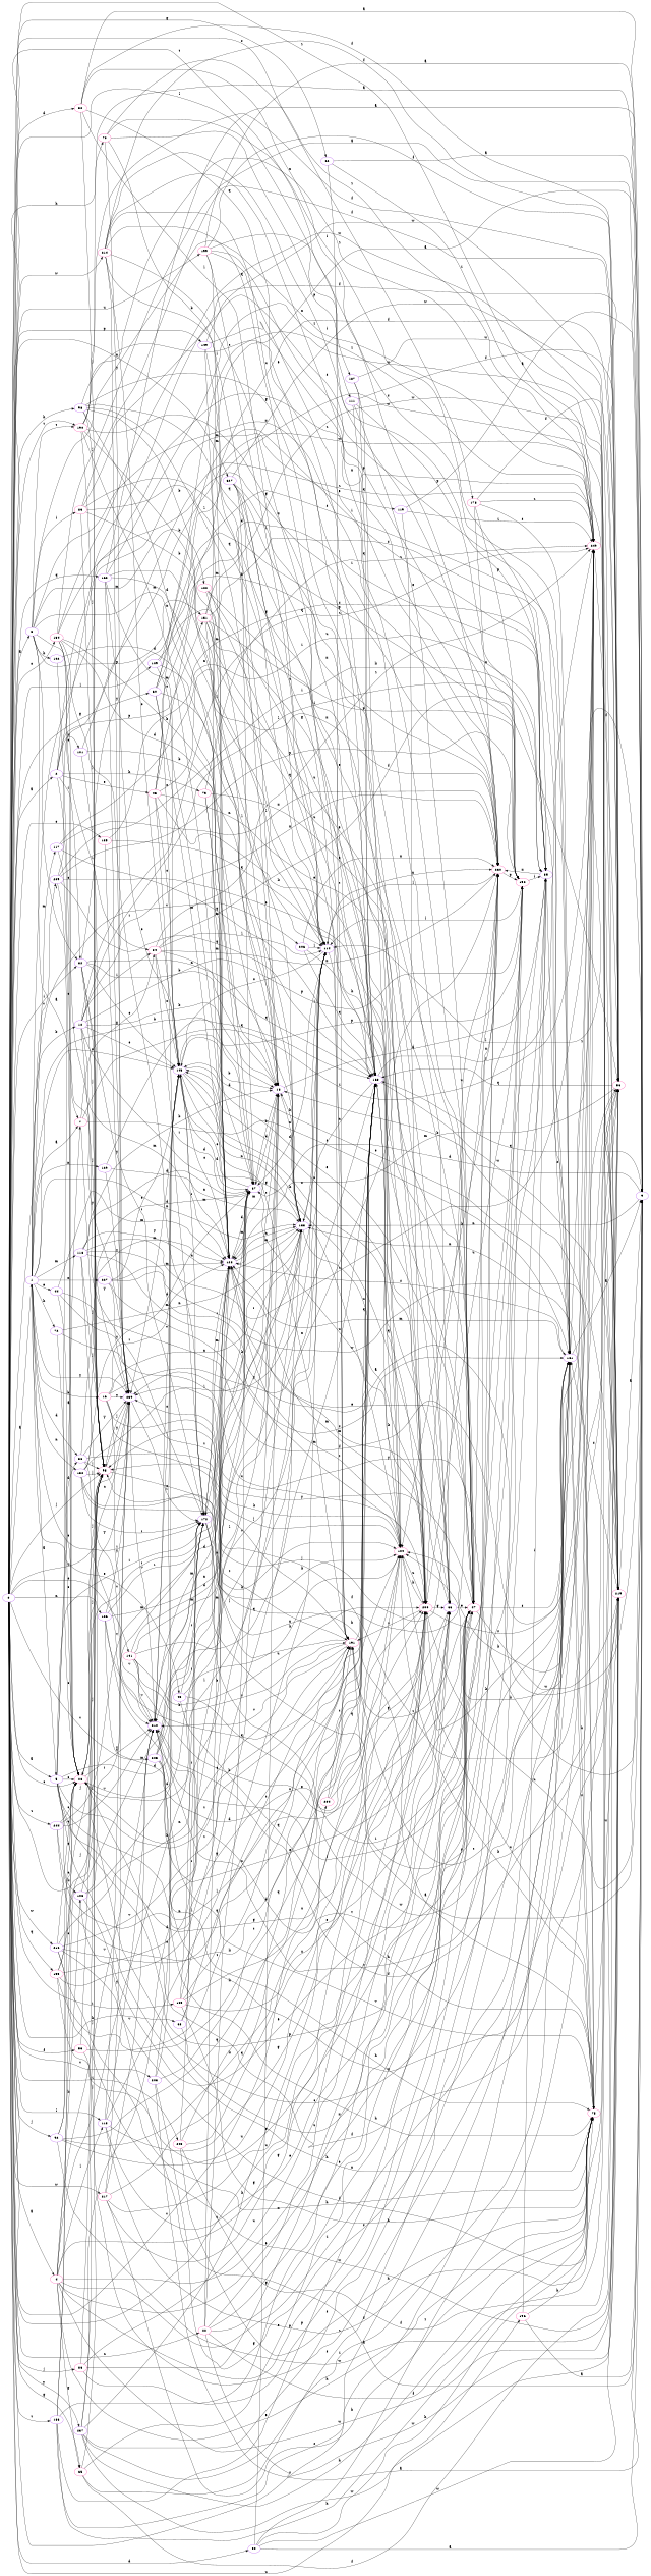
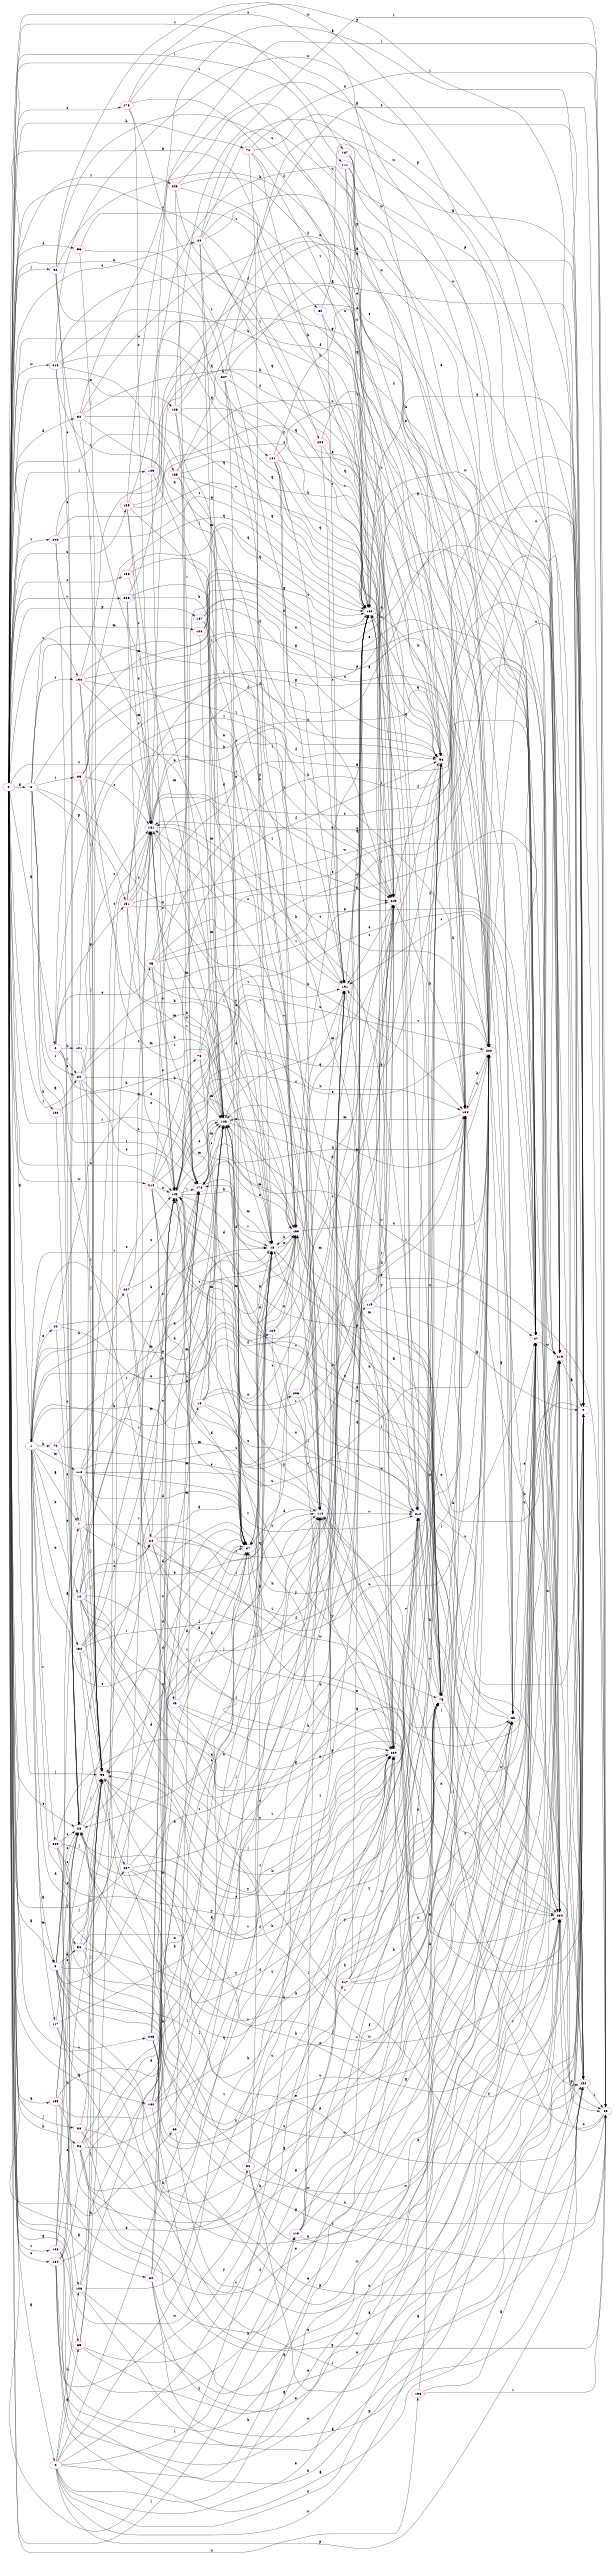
  strict digraph {
    rankdir=LR
    node [color=purple]
    0
    1
    2
    3
    4 [color=deeppink]
    5
    22 [color=deeppink]
    28 [color=deeppink]
    30
    32 [color=deeppink]
    53 [color=deeppink]
    60
    62
    65 [color=deeppink]
    68
    70 [color=deeppink]
    82
    86 [color=deeppink]
    92
    95 [color=deeppink]
    98
    109
    111
    113
    126
    n26 [label=627]
    134 [color=deeppink]
    135 [color=deeppink]
    141 [color=deeppink]
    143
-   149
+   149 [label=147]
    155 [color=deeppink]
    162
    165 [color=deeppink]
    172
    178 [color=deeppink]
    181
    186
    187
    190 [color=deeppink]
    196 [color=deeppink]
    199 [color=deeppink]
    200 [color=deeppink]
    203
    204 [color=deeppink]
    205
    214 [color=deeppink]
    216
    217 [color=deeppink]
    237
    239
    243 [color=deeppink]
    244
    249 [color=deeppink]
    7 [color=deeppink]
    12
    16 [color=deeppink]
    18
    36
    43
    44
    72
    117
    118
    119
    129
    132
    133
    206
    209
    227
    45 [color=deeppink]
    56 [color=deeppink]
    73 [color=deeppink]
    101
    151 [color=deeppink]
    83 [color=deeppink]
    84 [color=deeppink]
    102
    122 [color=deeppink]
    230 [color=deeppink]
    47 [color=deeppink]
    66
    75 [color=deeppink]
    103
    152 [color=deeppink]
    210
    219 [color=deeppink]
    37
    191 [color=deeppink]
    123
    114
    9
    163
    85
    104 [color=deeppink]
    0 -> 1 [label=a]
    0 -> 2 [label=a]
    0 -> 3 [label=a]
    0 -> 4 [label=a]
    0 -> 5 [label=a]
    0 -> 22 [label=c]
    0 -> 28 [label=c]
    0 -> 30 [label=d]
    0 -> 32 [label=d]
    0 -> 53 [label=f]
    0 -> 60 [label=g]
    0 -> 62 [label=g]
    0 -> 65 [label=g]
    0 -> 68 [label=h]
    0 -> 70 [label=h]
    0 -> 82 [label=i]
    0 -> 86 [label=j]
    0 -> 92 [label=j]
    0 -> 95 [label=j]
    0 -> 98 [label=k]
    0 -> 109 [label=l]
    0 -> 111 [label=l]
    0 -> 113 [label=l]
    0 -> 126 [label=n]
    0 -> n26 [label=n]
    0 -> 134 [label=o]
    0 -> 135 [label=o]
    0 -> 141 [label=o]
    0 -> 143 [label=o]
    0 -> 149 [label=p]
    0 -> 155 [label=q]
    0 -> 162 [label=q]
    0 -> 165 [label=r]
    0 -> 172 [label=r]
    0 -> 178 [label=s]
    0 -> 181 [label=s]
    0 -> 186 [label=t]
    0 -> 187 [label=t]
    0 -> 190 [label=t]
    0 -> 196 [label=u]
    0 -> 199 [label=u]
    0 -> 200 [label=u]
    0 -> 203 [label=v]
    0 -> 204 [label=v]
    0 -> 205 [label=v]
    0 -> 214 [label=w]
    0 -> 216 [label=w]
    0 -> 217 [label=w]
    0 -> 237 [label=y]
    0 -> 239 [label=y]
    0 -> 243 [label=z]
    0 -> 244 [label=z]
    0 -> 249 [label=z]
    1 -> 5 [label=a]
    1 -> 172 [label=r]
    1 -> 239 [label=y]
    1 -> 7 [label=a]
    1 -> 12 [label=b]
    1 -> 16 [label=b]
    1 -> 18 [label=b]
    1 -> 36 [label=d]
    1 -> 43 [label=e]
    1 -> 44 [label=e]
    1 -> 72 [label=h]
    1 -> 117 [label=m]
    1 -> 118 [label=m]
    1 -> 119 [label=m]
    1 -> 129 [label=n]
    1 -> 132 [label=n]
    1 -> 133 [label=n]
    1 -> 206 [label=v]
    1 -> 209 [label=v]
    1 -> 227 [label=x]
    2 -> 82 [label=i]
    2 -> 172 [label=r]
    2 -> 249 [label=z]
    2 -> 45 [label=e]
    2 -> 56 [label=f]
    2 -> 73 [label=h]
    2 -> 101 [label=k]
    2 -> 151 [label=p]
    3 -> 82 [label=i]
    3 -> 190 [label=t]
    3 -> 249 [label=z]
    3 -> 7 [label=a]
    3 -> 133 [label=n]
    3 -> 151 [label=p]
    3 -> 83 [label=i]
    3 -> 84 [label=i]
    3 -> 102 [label=k]
    3 -> 122 [label=m]
    3 -> 230 [label=x]
    4 -> 65 [label=g]
    4 -> 113 [label=l]
    4 -> 249 [label=z]
    4 -> 18 [label=b]
    4 -> 230 [label=x]
    4 -> 47 [label=e]
    4 -> 66 [label=g]
    4 -> 75 [label=h]
    4 -> 103 [label=k]
    4 -> 152 [label=p]
    4 -> 210 [label=v]
    4 -> 219 [label=w]
    5 -> 28 [label=c]
    5 -> 172 [label=r]
    5 -> 200 [label=u]
    5 -> 7 [label=a]
    5 -> 36 [label=d]
    5 -> 66 [label=g]
    5 -> 75 [label=h]
    5 -> 103 [label=k]
    5 -> 152 [label=p]
    5 -> 37 [label=d]
    5 -> 191 [label=t]
    22 -> 200 [label=u]
    22 -> 56 [label=f]
    22 -> 230 [label=x]
    22 -> 47 [label=e]
    22 -> 219 [label=w]
    22 -> 37 [label=d]
    22 -> 123 [label=m]
    28 -> 95 [label=j]
    28 -> 172 [label=r]
    28 -> 56 [label=f]
    28 -> 210 [label=v]
    28 -> 37 [label=d]
    28 -> 114 [label=l]
    30 -> 249 [label=z]
    30 -> 18 [label=b]
    30 -> 75 [label=h]
    30 -> 219 [label=w]
    30 -> 9 [label=a]
    32 -> 95 [label=j]
    32 -> 56 [label=f]
    32 -> 230 [label=x]
    32 -> 114 [label=l]
    32 -> 9 [label=a]
    32 -> 163 [label=q]
    53 -> 95 [label=j]
    53 -> 249 [label=z]
    53 -> 191 [label=t]
    60 -> 143 [label=o]
    60 -> 230 [label=x]
    60 -> 152 [label=p]
    60 -> 219 [label=w]
    60 -> 123 [label=m]
    60 -> 114 [label=l]
    62 -> 249 [label=z]
    62 -> 191 [label=t]
    62 -> 9 [label=a]
    65 -> 95 [label=j]
    65 -> 181 [label=s]
    65 -> 56 [label=f]
    65 -> 47 [label=e]
    68 -> 172 [label=r]
    68 -> 230 [label=x]
    68 -> 191 [label=t]
    70 -> 239 [label=y]
    70 -> 249 [label=z]
    70 -> 18 [label=b]
    70 -> 152 [label=p]
    70 -> 85 [label=i]
    82 -> 95 [label=j]
    82 -> 143 [label=o]
    82 -> 172 [label=r]
    82 -> 181 [label=s]
    82 -> 239 [label=y]
    82 -> 18 [label=b]
    82 -> 133 [label=n]
    86 -> 95 [label=j]
    86 -> 200 [label=u]
    86 -> 66 [label=g]
    86 -> 152 [label=p]
    92 -> 28 [label=c]
    92 -> 200 [label=u]
    92 -> 219 [label=w]
    92 -> 123 [label=m]
    92 -> 163 [label=q]
    92 -> 104 [label=k]
    95 -> 239 [label=y]
    95 -> 75 [label=h]
    98 -> 95 [label=j]
    98 -> 18 [label=b]
    98 -> 47 [label=e]
    98 -> 66 [label=g]
    98 -> 37 [label=d]
    98 -> 114 [label=l]
    98 -> 163 [label=q]
    109 -> 143 [label=o]
    109 -> 133 [label=n]
    109 -> 66 [label=g]
    109 -> 85 [label=i]
    111 -> 56 [label=f]
    111 -> 47 [label=e]
    111 -> 152 [label=p]
    111 -> 163 [label=q]
    113 -> 239 [label=y]
    113 -> 56 [label=f]
    113 -> 47 [label=e]
    113 -> 66 [label=g]
    113 -> 210 [label=v]
    113 -> 114 [label=l]
    126 -> 172 [label=r]
    126 -> 239 [label=y]
    126 -> 133 [label=n]
    126 -> 47 [label=e]
    126 -> 163 [label=q]
    126 -> 85 [label=i]
    n26 -> 200 [label=u]
    n26 -> 219 [label=w]
    n26 -> 37 [label=d]
    n26 -> 191 [label=t]
    n26 -> 114 [label=l]
    n26 -> 163 [label=q]
    134 -> 28 [label=c]
    134 -> 172 [label=r]
    134 -> 239 [label=y]
    134 -> 18 [label=b]
    134 -> 230 [label=x]
    134 -> 219 [label=w]
    134 -> 37 [label=d]
    134 -> 9 [label=a]
    135 -> 181 [label=s]
    135 -> 239 [label=y]
    135 -> 163 [label=q]
    141 -> 200 [label=u]
    141 -> 133 [label=n]
    141 -> 47 [label=e]
    141 -> 210 [label=v]
    141 -> 191 [label=t]
    141 -> 114 [label=l]
    141 -> 163 [label=q]
    143 -> 172 [label=r]
    143 -> 239 [label=y]
    143 -> 18 [label=b]
    143 -> 133 [label=n]
    143 -> 47 [label=e]
    143 -> 152 [label=p]
    143 -> 210 [label=v]
    143 -> 37 [label=d]
    143 -> 191 [label=t]
    143 -> 123 [label=m]
    143 -> 104 [label=k]
    149 -> 18 [label=b]
    149 -> 230 [label=x]
    149 -> 219 [label=w]
    149 -> 123 [label=m]
    155 -> 28 [label=c]
    155 -> 95 [label=j]
    155 -> 133 [label=n]
    155 -> 47 [label=e]
    155 -> 114 [label=l]
    155 -> 104 [label=k]
    162 -> 143 [label=o]
    162 -> 239 [label=y]
    162 -> 249 [label=z]
    162 -> 133 [label=n]
    162 -> 123 [label=m]
    162 -> 114 [label=l]
    162 -> 9 [label=a]
    165 -> 172 [label=r]
    165 -> 200 [label=u]
    165 -> 18 [label=b]
    165 -> 47 [label=e]
    165 -> 75 [label=h]
    165 -> 163 [label=q]
    172 -> 123 [label=m]
    172 -> 9 [label=a]
    172 -> 85 [label=i]
    172 -> 104 [label=k]
    178 -> 181 [label=s]
    178 -> 249 [label=z]
    178 -> 56 [label=f]
    178 -> 230 [label=x]
    178 -> 152 [label=p]
    181 -> 143 [label=o]
    181 -> 249 [label=z]
    181 -> 75 [label=h]
    181 -> 210 [label=v]
    181 -> 123 [label=m]
    181 -> 9 [label=a]
    181 -> 104 [label=k]
    186 -> 28 [label=c]
    186 -> 95 [label=j]
    186 -> 181 [label=s]
    186 -> 47 [label=e]
    186 -> 66 [label=g]
    186 -> 75 [label=h]
    187 -> 219 [label=w]
    187 -> 163 [label=q]
    187 -> 104 [label=k]
    190 -> 95 [label=j]
    190 -> 249 [label=z]
    190 -> 18 [label=b]
    190 -> 56 [label=f]
    190 -> 66 [label=g]
    190 -> 123 [label=m]
    190 -> 9 [label=a]
    196 -> 75 [label=h]
    196 -> 9 [label=a]
    196 -> 85 [label=i]
    199 -> 181 [label=s]
    199 -> 56 [label=f]
    199 -> 47 [label=e]
    199 -> 152 [label=p]
    199 -> 123 [label=m]
    199 -> 114 [label=l]
    199 -> 9 [label=a]
    200 -> 143 [label=o]
    200 -> 181 [label=s]
    200 -> 66 [label=g]
    200 -> 191 [label=t]
    200 -> 123 [label=m]
    200 -> 104 [label=k]
    203 -> 143 [label=o]
    203 -> 181 [label=s]
    203 -> 18 [label=b]
    203 -> 191 [label=t]
    203 -> 9 [label=a]
    204 -> 66 [label=g]
    204 -> 191 [label=t]
    204 -> 163 [label=q]
    205 -> 143 [label=o]
    205 -> 200 [label=u]
    205 -> 75 [label=h]
    205 -> 219 [label=w]
    205 -> 37 [label=d]
    205 -> 123 [label=m]
    214 -> 143 [label=o]
    214 -> 200 [label=u]
    214 -> 239 [label=y]
    214 -> 56 [label=f]
    214 -> 230 [label=x]
    214 -> 191 [label=t]
    214 -> 114 [label=l]
    214 -> 163 [label=q]
    214 -> 85 [label=i]
    216 -> 28 [label=c]
    216 -> 133 [label=n]
    216 -> 56 [label=f]
    216 -> 75 [label=h]
    216 -> 219 [label=w]
    216 -> 191 [label=t]
    216 -> 163 [label=q]
    217 -> 200 [label=u]
    217 -> 239 [label=y]
    217 -> 66 [label=g]
    217 -> 75 [label=h]
    217 -> 210 [label=v]
    217 -> 163 [label=q]
-   237 -> 95 [label=j]
+   95 -> 237 [label=j]
    237 -> 181 [label=s]
    237 -> 249 [label=z]
    237 -> 75 [label=h]
    237 -> 219 [label=w]
    237 -> 37 [label=d]
    237 -> 104 [label=k]
    239 -> 28 [label=c]
    239 -> 95 [label=j]
    239 -> 172 [label=r]
    239 -> 210 [label=v]
    243 -> 172 [label=r]
    243 -> 200 [label=u]
    243 -> 56 [label=f]
    243 -> 75 [label=h]
    243 -> 163 [label=q]
    244 -> 28 [label=c]
    244 -> 210 [label=v]
    244 -> 123 [label=m]
    244 -> 163 [label=q]
    244 -> 104 [label=k]
    249 -> 56 [label=f]
    249 -> 191 [label=t]
    249 -> 104 [label=k]
    7 -> 95 [label=j]
    7 -> 181 [label=s]
    7 -> 249 [label=z]
    7 -> 84 [label=i]
    12 -> 95 [label=j]
    12 -> 143 [label=o]
    12 -> 249 [label=z]
    12 -> 18 [label=b]
    12 -> 84 [label=i]
    12 -> 230 [label=x]
    12 -> 66 [label=g]
    12 -> 152 [label=p]
    12 -> 123 [label=m]
    12 -> 85 [label=i]
    16 -> 239 [label=y]
    16 -> 133 [label=n]
    16 -> 230 [label=x]
    16 -> 210 [label=v]
    16 -> 191 [label=t]
    16 -> 123 [label=m]
    16 -> 104 [label=k]
    18 -> 133 [label=n]
    18 -> 37 [label=d]
    18 -> 123 [label=m]
    18 -> 85 [label=i]
    36 -> 95 [label=j]
    36 -> 239 [label=y]
    36 -> 56 [label=f]
    36 -> 210 [label=v]
    36 -> 37 [label=d]
    43 -> 172 [label=r]
    43 -> 75 [label=h]
    43 -> 219 [label=w]
    43 -> 104 [label=k]
    44 -> 28 [label=c]
    44 -> 56 [label=f]
    44 -> 191 [label=t]
    44 -> 123 [label=m]
    72 -> 28 [label=c]
    72 -> 200 [label=u]
    72 -> 133 [label=n]
    117 -> 28 [label=c]
    117 -> 230 [label=x]
    117 -> 163 [label=q]
    117 -> 85 [label=i]
    118 -> 95 [label=j]
    118 -> 249 [label=z]
    118 -> 18 [label=b]
    118 -> 133 [label=n]
    118 -> 210 [label=v]
    118 -> 219 [label=w]
    118 -> 37 [label=d]
    118 -> 104 [label=k]
    119 -> 200 [label=u]
    119 -> 249 [label=z]
    119 -> 9 [label=a]
    129 -> 239 [label=y]
    129 -> 133 [label=n]
    129 -> 163 [label=q]
    132 -> 95 [label=j]
    132 -> 172 [label=r]
    132 -> 230 [label=x]
    132 -> 37 [label=d]
    132 -> 123 [label=m]
    132 -> 114 [label=l]
    132 -> 104 [label=k]
    133 -> 172 [label=r]
    133 -> 200 [label=u]
    133 -> 18 [label=b]
    133 -> 123 [label=m]
    133 -> 114 [label=l]
    206 -> 230 [label=x]
    206 -> 114 [label=l]
    206 -> 163 [label=q]
    206 -> 104 [label=k]
    209 -> 28 [label=c]
    209 -> 47 [label=e]
    209 -> 152 [label=p]
    209 -> 219 [label=w]
    209 -> 163 [label=q]
    209 -> 85 [label=i]
    227 -> 143 [label=o]
    227 -> 181 [label=s]
    227 -> 239 [label=y]
    227 -> 123 [label=m]
    227 -> 9 [label=a]
    45 -> 143 [label=o]
    45 -> 172 [label=r]
    45 -> 56 [label=f]
    45 -> 230 [label=x]
    45 -> 47 [label=e]
    45 -> 219 [label=w]
    45 -> 85 [label=i]
    45 -> 104 [label=k]
    56 -> 123 [label=m]
    56 -> 163 [label=q]
    56 -> 104 [label=k]
    73 -> 249 [label=z]
    73 -> 47 [label=e]
    73 -> 37 [label=d]
    73 -> 123 [label=m]
    101 -> 95 [label=j]
    101 -> 249 [label=z]
    101 -> 18 [label=b]
    151 -> 181 [label=s]
    151 -> 200 [label=u]
    151 -> 47 [label=e]
    151 -> 152 [label=p]
    151 -> 219 [label=w]
    151 -> 123 [label=m]
    151 -> 114 [label=l]
    151 -> 9 [label=a]
    83 -> 95 [label=j]
    83 -> 181 [label=s]
    83 -> 18 [label=b]
    83 -> 56 [label=f]
    83 -> 66 [label=g]
    83 -> 163 [label=q]
    84 -> 143 [label=o]
    84 -> 249 [label=z]
    84 -> 56 [label=f]
    84 -> 230 [label=x]
    84 -> 37 [label=d]
    84 -> 114 [label=l]
    84 -> 163 [label=q]
    102 -> 28 [label=c]
    102 -> 37 [label=d]
    122 -> 200 [label=u]
    122 -> 47 [label=e]
    122 -> 123 [label=m]
    122 -> 163 [label=q]
    230 -> 95 [label=j]
    230 -> 200 [label=u]
    230 -> 152 [label=p]
    230 -> 114 [label=l]
    47 -> 181 [label=s]
    47 -> 239 [label=y]
    47 -> 230 [label=x]
    47 -> 219 [label=w]
    47 -> 191 [label=t]
    66 -> 143 [label=o]
    66 -> 47 [label=e]
    66 -> 123 [label=m]
    75 -> 181 [label=s]
    75 -> 200 [label=u]
    75 -> 18 [label=b]
    75 -> 133 [label=n]
    75 -> 210 [label=v]
    75 -> 219 [label=w]
    75 -> 104 [label=k]
    103 -> 95 [label=j]
    103 -> 239 [label=y]
    103 -> 18 [label=b]
    103 -> 47 [label=e]
    103 -> 9 [label=a]
    152 -> 200 [label=u]
    152 -> 114 [label=l]
    152 -> 85 [label=i]
    152 -> 104 [label=k]
    210 -> 143 [label=o]
    210 -> 56 [label=f]
    210 -> 75 [label=h]
-   210 -> 37 [label=d]
+   43 -> 37 [label=d]
    210 -> 123 [label=m]
    219 -> 181 [label=s]
    219 -> 9 [label=a]
    37 -> 143 [label=o]
    37 -> 200 [label=u]
    37 -> 18 [label=b]
    37 -> 123 [label=m]
    191 -> 28 [label=c]
    191 -> 95 [label=j]
    191 -> 181 [label=s]
    191 -> 210 [label=v]
    191 -> 163 [label=q]
    123 -> 143 [label=o]
    123 -> 172 [label=r]
    123 -> 181 [label=s]
    123 -> 133 [label=n]
    123 -> 47 [label=e]
    123 -> 37 [label=d]
    114 -> 143 [label=o]
    114 -> 230 [label=x]
    114 -> 210 [label=v]
    114 -> 37 [label=d]
    114 -> 191 [label=t]
    9 -> 200 [label=u]
    9 -> 239 [label=y]
    9 -> 133 [label=n]
    9 -> 37 [label=d]
    9 -> 114 [label=l]
    9 -> 163 [label=q]
    163 -> 239 [label=y]
    163 -> 249 [label=z]
    163 -> 133 [label=n]
    163 -> 219 [label=w]
    163 -> 104 [label=k]
    85 -> 28 [label=c]
    85 -> 181 [label=s]
    85 -> 230 [label=x]
    85 -> 210 [label=v]
    104 -> 95 [label=j]
    104 -> 200 [label=u]
    104 -> 123 [label=m]
    104 -> 163 [label=q]
  }
